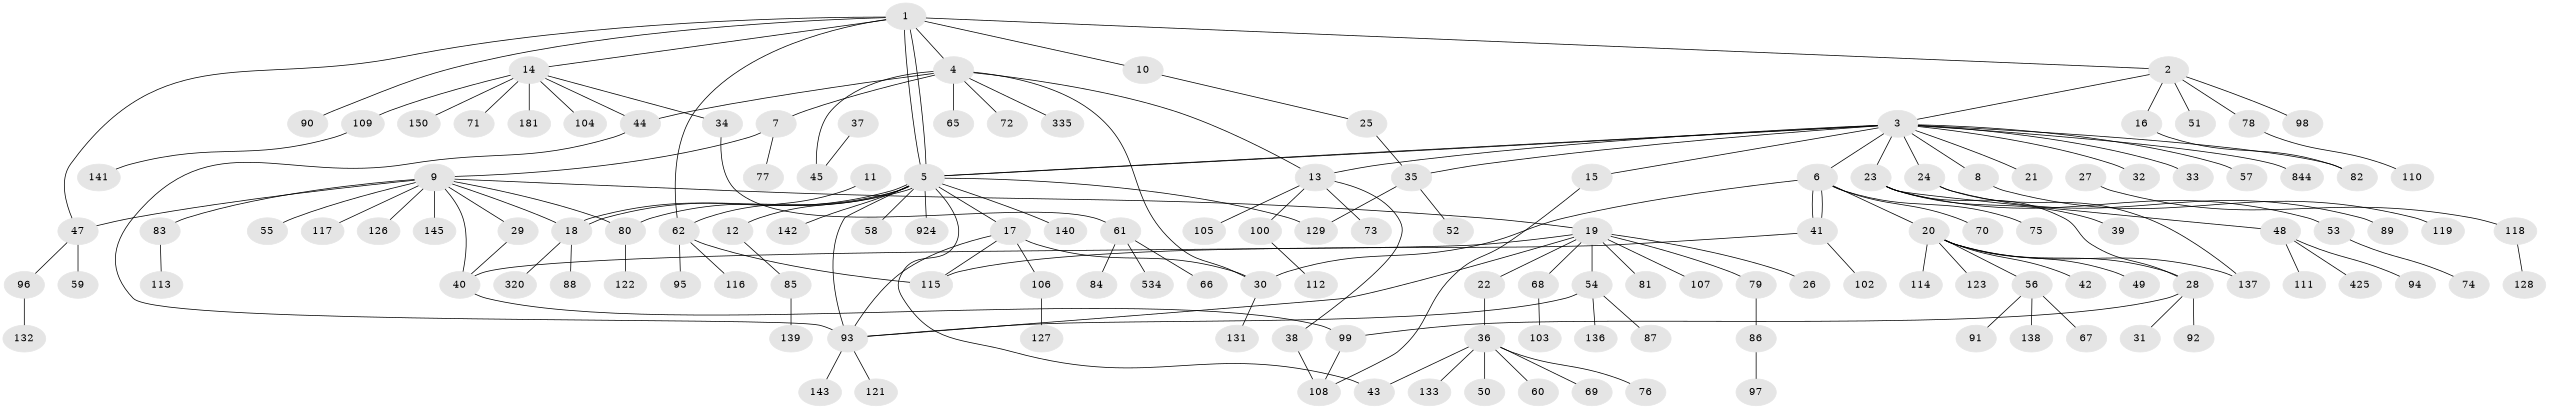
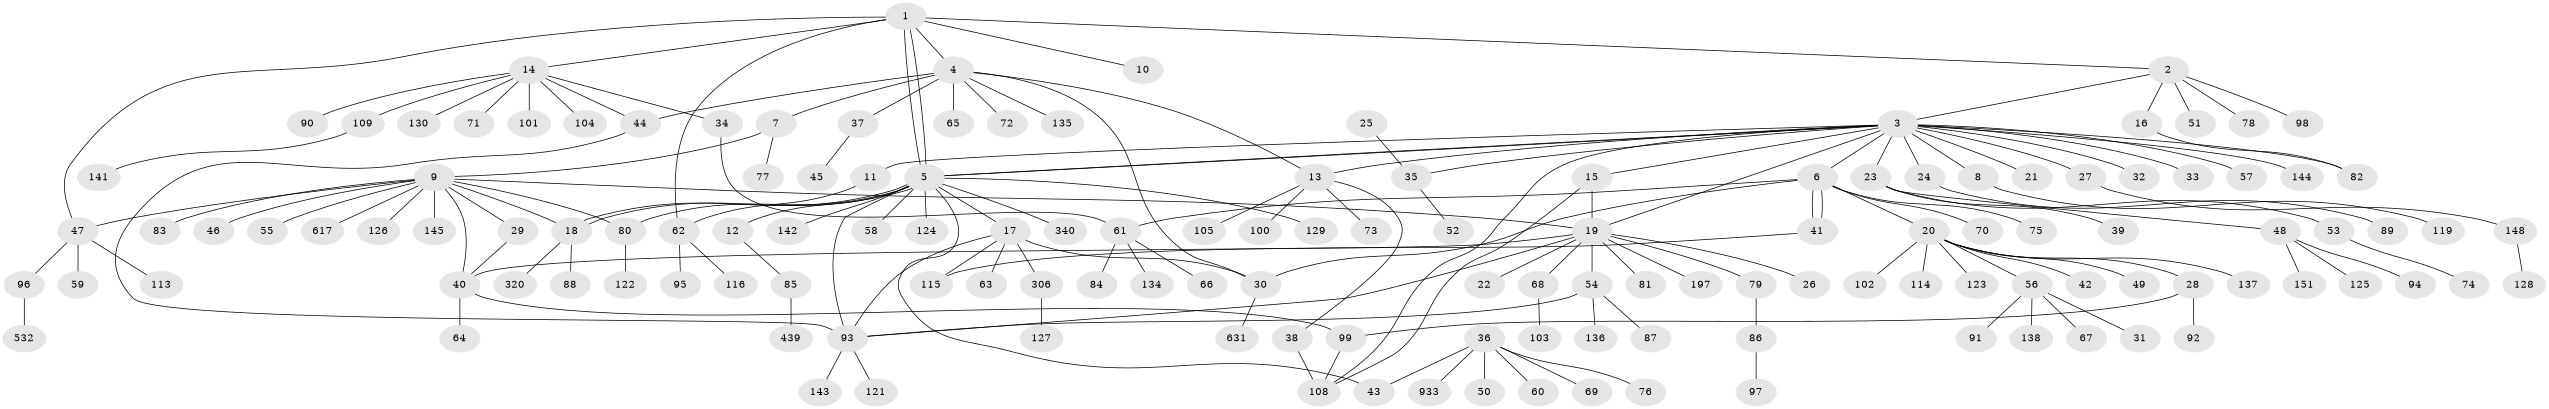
  graph {
    node [color=gray90 style=filled]
    1
    2
    4
    5
    10
    14
    47
    62
    3
    16
    51
    78
    98
    13
    7
    30
    37
    44
    65
    72
-   135 [label=335]
+   135
    12
    17
    18
    43
    58
    80
    93
-   124 [label=924]
+   124
    129
-   140
+   140 [label=340]
    142
    25
    34
    71
    90
-   101 [label=181]
+   101
    104
    109
-   130 [label=150]
+   130
    59
    96
    113
    115
    95
    116
    6
    8
    11
    15
    19
    21
    23
    24
    27
    32
    33
    35
    57
    82
    108
-   144 [label=844]
-   110
+   144
    20
    41
    61
    70
    75
    119
    38
    73
    100
    105
    40
    22
    26
    54
    68
    79
    81
-   107
+   107 [label=197]
    28
    39
    48
    53
    137
    89
-   118
+   118 [label=148]
    52
    9
    77
-   131
+   131 [label=631]
    45
    85
-   106
+   63
+   106 [label=306]
    88
    n98 [label=320]
    122
    121
    143
    42
    49
    56
    102
    114
    123
    66
    84
-   134 [label=534]
+   134
    29
+   46
    55
    83
-   117
+   117 [label=617]
    126
    145
    99
-   139
-   112
+   64
+   139 [label=439]
    141
    127
    36
    87
    136
    103
    86
    31
    92
    67
    91
    138
    50
    60
    69
    76
-   133
+   133 [label=933]
    94
-   111
-   125 [label=425]
+   111 [label=151]
+   125
    74
    128
-   132
+   132 [label=532]
    97
    1 -- 2
    1 -- 4
    1 -- 5
    1 -- 5
    1 -- 10
    1 -- 14
    1 -- 47
    1 -- 62
    2 -- 3
    2 -- 16
    2 -- 51
    2 -- 78
    2 -- 98
    4 -- 13
    4 -- 7
    4 -- 30
-   4 -- 45
+   4 -- 37
    4 -- 44
    4 -- 65
    4 -- 72
    4 -- 135
    5 -- 12
    5 -- 17
    5 -- 18
    5 -- 18
    5 -- 43
    5 -- 58
    5 -- 80
    5 -- 93
    5 -- 124
    5 -- 129
    5 -- 140
    5 -- 142
-   10 -- 25
    14 -- 44
    14 -- 34
    14 -- 71
-   1 -- 90
+   14 -- 90
    14 -- 101
    14 -- 104
    14 -- 109
    14 -- 130
    47 -- 59
    47 -- 96
-   83 -- 113
-   62 -- 115
+   47 -- 113
    62 -- 95
    62 -- 116
    3 -- 5
    3 -- 5
    3 -- 13
    3 -- 6
    3 -- 8
+   3 -- 11
    3 -- 15
+   3 -- 19
    3 -- 21
    3 -- 23
    3 -- 24
+   3 -- 27
    3 -- 32
    3 -- 33
    3 -- 35
    3 -- 57
    3 -- 82
+   3 -- 108
    3 -- 144
    16 -- 82
-   78 -- 110
    13 -- 38
    13 -- 73
    13 -- 100
    13 -- 105
    7 -- 9
    7 -- 77
    30 -- 131
    37 -- 45
    44 -- 93
    12 -- 85
    17 -- 30
    17 -- 93
    17 -- 115
+   17 -- 63
    17 -- 106
    18 -- 88
    18 -- n98
    80 -- 122
    93 -- 121
    93 -- 143
    25 -- 35
    34 -- 61
    109 -- 141
    96 -- 132
    6 -- 30
    6 -- 20
    6 -- 41
    6 -- 41
+   6 -- 61
    6 -- 70
    6 -- 75
    8 -- 119
    11 -- 62
+   15 -- 19
    15 -- 108
    19 -- 93
    19 -- 40
    19 -- 22
    19 -- 26
    19 -- 54
    19 -- 68
    19 -- 79
    19 -- 81
    19 -- 107
-   23 -- 28
    23 -- 39
    23 -- 48
    23 -- 53
-   24 -- 137
    24 -- 89
    27 -- 118
-   35 -- 129
    35 -- 52
    20 -- 28
    20 -- 137
    20 -- 42
    20 -- 49
    20 -- 56
-   41 -- 102
+   20 -- 102
    20 -- 114
    20 -- 123
    41 -- 115
    61 -- 66
    61 -- 84
    61 -- 134
    38 -- 108
-   100 -- 112
    40 -- 99
-   22 -- 36
+   40 -- 64
    54 -- 93
    54 -- 87
    54 -- 136
    68 -- 103
    79 -- 86
    28 -- 99
-   28 -- 31
+   56 -- 31
    28 -- 92
    48 -- 94
    48 -- 111
    48 -- 125
    53 -- 74
    118 -- 128
    9 -- 47
    9 -- 18
    9 -- 80
    9 -- 19
    9 -- 40
    9 -- 29
+   9 -- 46
    9 -- 55
    9 -- 83
    9 -- 117
    9 -- 126
    9 -- 145
    85 -- 139
    106 -- 127
    56 -- 67
    56 -- 91
    56 -- 138
    29 -- 40
    99 -- 108
    36 -- 43
    36 -- 50
    36 -- 60
    36 -- 69
    36 -- 76
    36 -- 133
    86 -- 97
  }
